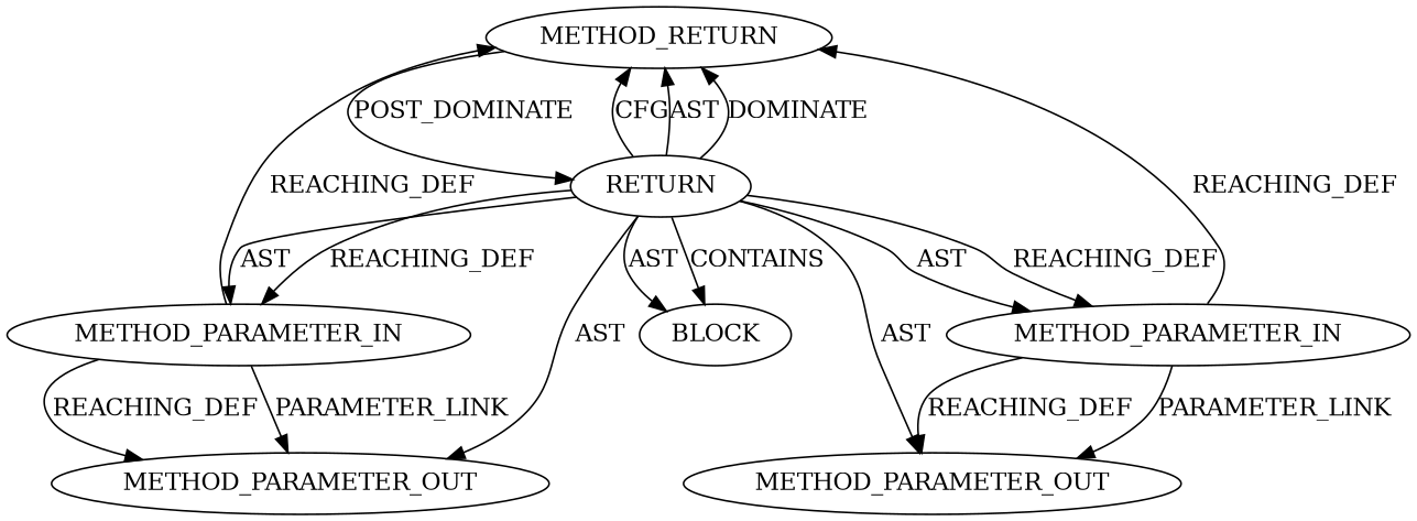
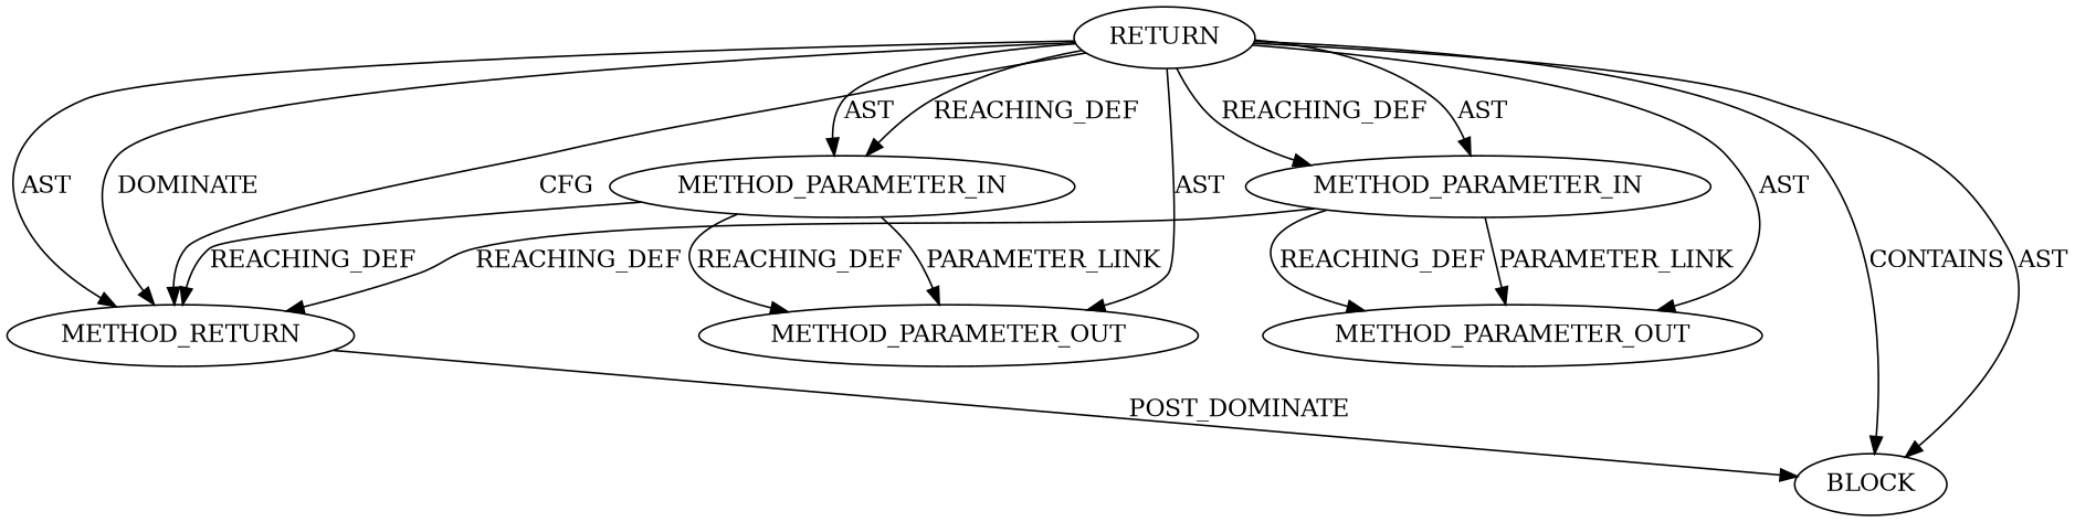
  digraph {
    node [CODE="<empty>" EVALUATION_STRATEGY=BY_VALUE ORDER=2 TYPE_FULL_NAME=ANY IS_VARIADIC=false]
    n1 [CODE=RET label=METHOD_RETURN IS_VARIADIC=""]
    n2 [AST_PARENT_FULL_NAME="<global>" AST_PARENT_TYPE=NAMESPACE_BLOCK FILENAME="<empty>" FULL_NAME=msg_set_nof_fragms IS_EXTERNAL=true NAME=msg_set_nof_fragms ORDER=0 label=RETURN EVALUATION_STRATEGY="" TYPE_FULL_NAME="" IS_VARIADIC=""]
    n3 [CODE=p2 INDEX=2 NAME=p2 label=METHOD_PARAMETER_OUT]
    n4 [CODE=p1 INDEX=1 NAME=p1 ORDER=1 label=METHOD_PARAMETER_IN]
    n5 [CODE=p1 INDEX=1 NAME=p1 ORDER=1 label=METHOD_PARAMETER_OUT]
    n6 [ARGUMENT_INDEX=1 ORDER=1 label=BLOCK EVALUATION_STRATEGY="" IS_VARIADIC=""]
    n7 [CODE=p2 INDEX=2 NAME=p2 label=METHOD_PARAMETER_IN]
-   n1 -> n2 [label=POST_DOMINATE]
+   n1 -> n6 [label=POST_DOMINATE]
    n2 -> n1 [label=CFG]
    n2 -> n1 [label=AST]
    n2 -> n1 [label=DOMINATE]
    n2 -> n3 [label=AST]
    n2 -> n4 [label=REACHING_DEF]
    n2 -> n4 [label=AST]
    n2 -> n5 [label=AST]
    n2 -> n6 [label=CONTAINS]
    n2 -> n6 [label=AST]
    n2 -> n7 [label=AST]
    n2 -> n7 [label=REACHING_DEF]
    n4 -> n1 [VARIABLE=p1 label=REACHING_DEF]
    n4 -> n5 [label=PARAMETER_LINK]
    n4 -> n5 [VARIABLE=p1 label=REACHING_DEF]
    n7 -> n1 [VARIABLE=p2 label=REACHING_DEF]
    n7 -> n3 [label=PARAMETER_LINK]
    n7 -> n3 [VARIABLE=p2 label=REACHING_DEF]
  }
